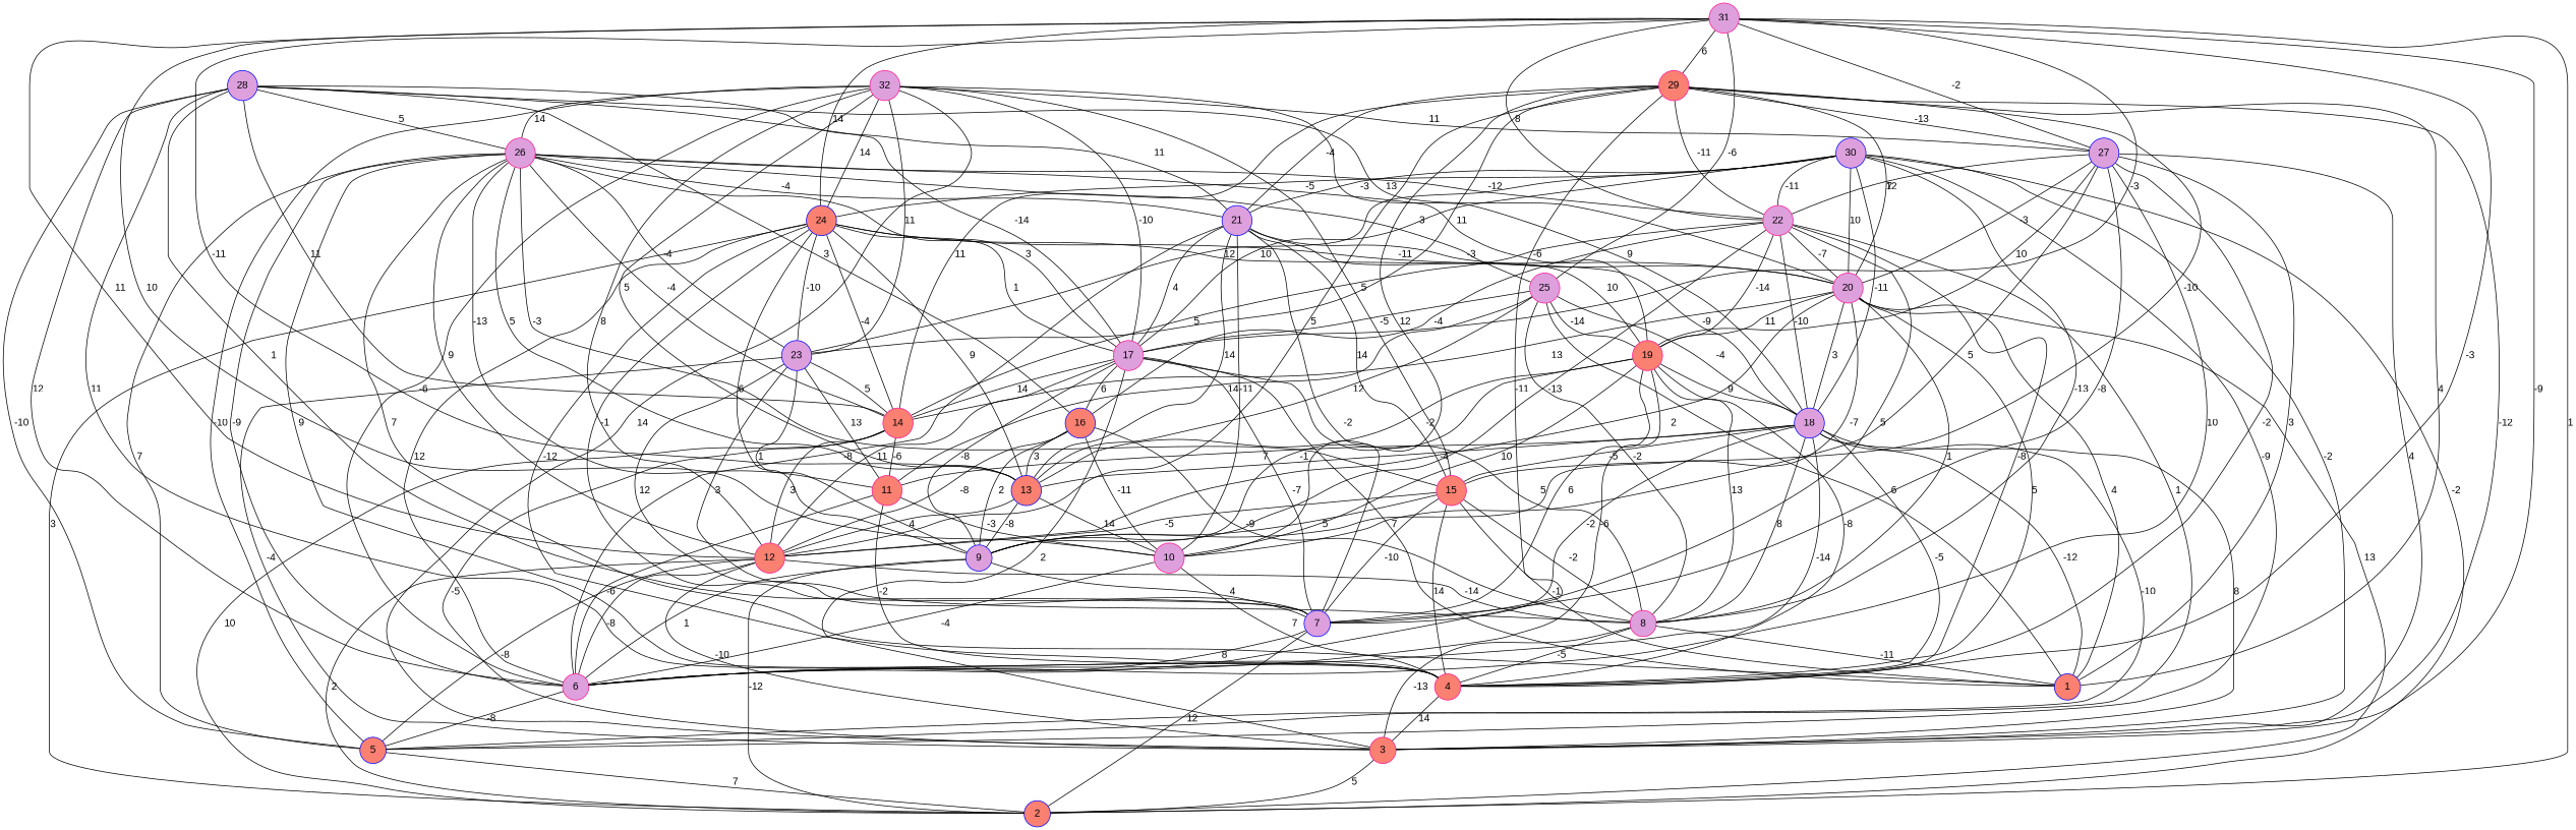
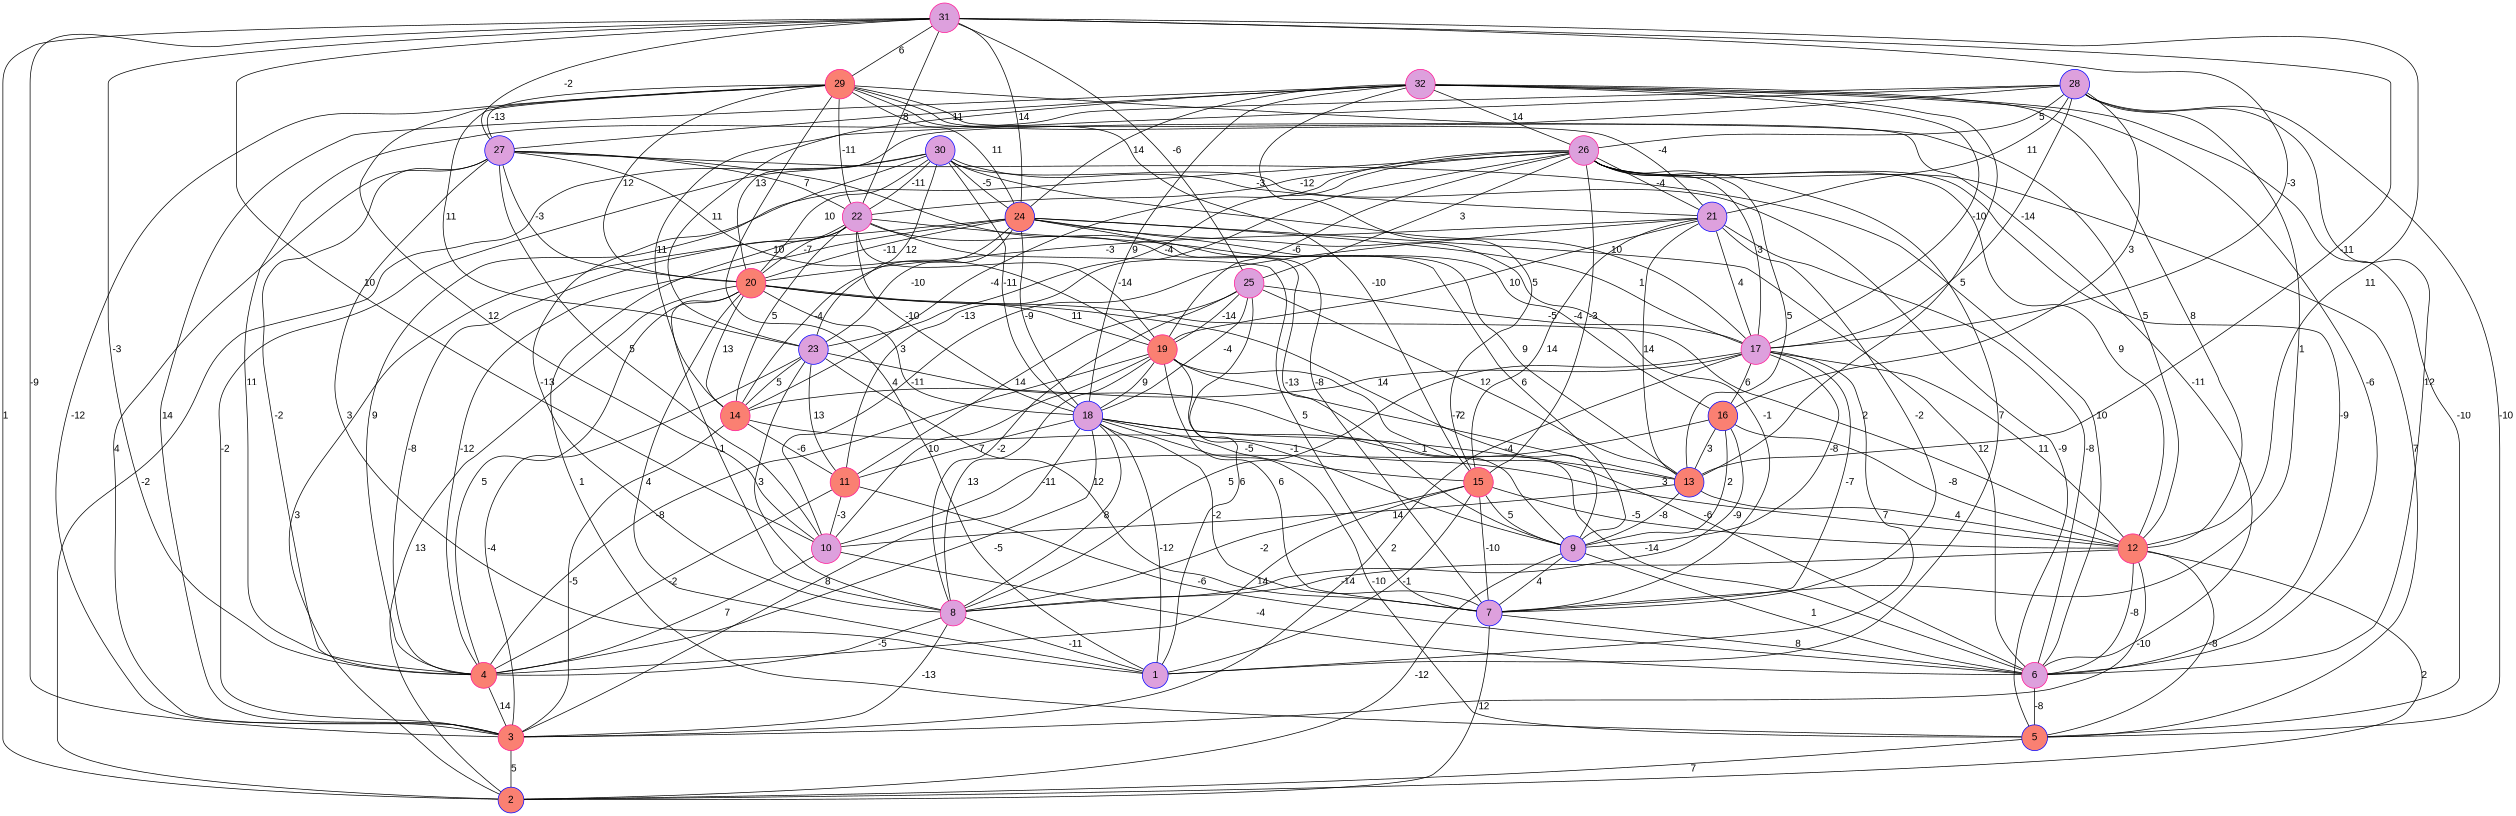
  graph {
    fontname="Liberation Sans"
    node [color=deeppink fillcolor=plum fontname="Liberation Sans" shape=circle style=filled]
    edge [fontname="Liberation Sans"]
    3 [fillcolor=salmon]
    32
    5 [color=blue fillcolor=salmon]
    6
    12 [fillcolor=salmon]
    13 [color=blue fillcolor=salmon]
    15 [fillcolor=salmon]
    17
    18 [color=blue]
    23 [color=blue]
    24 [color=blue fillcolor=salmon]
    26
    27 [color=blue]
    2 [color=blue fillcolor=salmon]
    8
    10
    9 [color=blue]
    4 [fillcolor=salmon]
-   1 [color=blue fillcolor=salmon]
+   1 [color=blue]
    7 [color=blue]
    14 [fillcolor=salmon]
    16 [color=blue fillcolor=salmon]
    11 [fillcolor=salmon]
-   20
+   20 [fillcolor=salmon]
    22
    25
    21 [color=blue]
    19 [fillcolor=salmon]
    31
    29 [fillcolor=salmon]
    30 [color=blue]
    28 [color=blue]
    3 -- 2 [label=5]
    32 -- 3 [label=14]
    32 -- 5 [label=-10]
    32 -- 6 [label=-6]
    32 -- 12 [label=8]
    32 -- 13 [label=5]
    32 -- 15 [label=5]
    32 -- 17 [label=-10]
    32 -- 18 [label=9]
    32 -- 23 [label=11]
    32 -- 24 [label=14]
    32 -- 26 [label=14]
    32 -- 27 [label=11]
    5 -- 2 [label=7]
    6 -- 5 [label=-8]
    12 -- 3 [label=-10]
    12 -- 5 [label=-8]
    12 -- 6 [label=-8]
    12 -- 2 [label=2]
    12 -- 8 [label=-14]
    13 -- 12 [label=4]
    13 -- 10 [label=14]
    13 -- 9 [label=-8]
    15 -- 12 [label=-5]
    15 -- 8 [label=-2]
    15 -- 9 [label=5]
    15 -- 4 [label=14]
    15 -- 1 [label=-1]
    15 -- 7 [label=-10]
    17 -- 3 [label=2]
    17 -- 12 [label=11]
    17 -- 8 [label=5]
    17 -- 9 [label=-8]
    17 -- 1 [label=7]
    17 -- 7 [label=-7]
    17 -- 14 [label=14]
    17 -- 16 [label=6]
    18 -- 3 [label=8]
    18 -- 5 [label=-10]
    18 -- 6 [label=-14]
    18 -- 13 [label=-4]
    18 -- 15 [label=-5]
    18 -- 8 [label=8]
    18 -- 4 [label=-5]
    18 -- 1 [label=-12]
    18 -- 7 [label=-2]
    18 -- 11 [label=7]
    23 -- 3 [label=-4]
    23 -- 8 [label=3]
    23 -- 9 [label=1]
    23 -- 7 [label=12]
    23 -- 14 [label=5]
    23 -- 11 [label=13]
    24 -- 6 [label=12]
    24 -- 13 [label=9]
    24 -- 17 [label=1]
    24 -- 18 [label=-9]
    24 -- 23 [label=-10]
    24 -- 2 [label=3]
    24 -- 9 [label=6]
    24 -- 4 [label=-12]
    24 -- 7 [label=-1]
    24 -- 14 [label=-4]
    24 -- 20 [label=-11]
    26 -- 5 [label=7]
    26 -- 6 [label=-9]
    26 -- 12 [label=9]
    26 -- 13 [label=5]
    26 -- 15 [label=-3]
    26 -- 17 [label=3]
    26 -- 23 [label=-4]
    26 -- 4 [label=9]
    26 -- 1 [label=7]
    26 -- 14 [label=-4]
    26 -- 11 [label=-13]
    26 -- 22 [label=-12]
    26 -- 25 [label=3]
    26 -- 21 [label=-4]
    26 -- 19 [label=-6]
    27 -- 3 [label=4]
    27 -- 6 [label=10]
    27 -- 10 [label=5]
    27 -- 4 [label=-2]
    27 -- 1 [label=3]
    27 -- 7 [label=-8]
    27 -- 20 [label=-3]
    27 -- 22 [label=7]
    27 -- 19 [label=10]
    8 -- 3 [label=-13]
    8 -- 4 [label=-5]
    8 -- 1 [label=-11]
    10 -- 6 [label=-4]
    10 -- 4 [label=7]
    9 -- 6 [label=1]
    9 -- 2 [label=-12]
    9 -- 7 [label=4]
    4 -- 3 [label=14]
    7 -- 6 [label=8]
    7 -- 2 [label=12]
    14 -- 3 [label=-5]
    14 -- 12 [label=3]
-   14 -- 2 [label=10]
    14 -- 11 [label=-6]
    16 -- 12 [label=-8]
    16 -- 13 [label=3]
    16 -- 8 [label=-9]
    16 -- 10 [label=-11]
    16 -- 9 [label=2]
    11 -- 6 [label=-6]
    11 -- 10 [label=-3]
    11 -- 4 [label=-2]
    20 -- 12 [label=2]
    20 -- 18 [label=3]
    20 -- 2 [label=13]
    20 -- 8 [label=1]
    20 -- 9 [label=-7]
    20 -- 4 [label=5]
    20 -- 1 [label=4]
    20 -- 14 [label=13]
    20 -- 19 [label=11]
    22 -- 5 [label=1]
    22 -- 18 [label=-10]
    22 -- 9 [label=-13]
    22 -- 4 [label=-8]
    22 -- 7 [label=5]
    22 -- 14 [label=5]
    22 -- 16 [label=-4]
    22 -- 20 [label=-7]
    22 -- 19 [label=-14]
    25 -- 13 [label=12]
    25 -- 17 [label=-5]
    25 -- 18 [label=-4]
    25 -- 8 [label=-2]
    25 -- 1 [label=6]
    25 -- 11 [label=14]
    25 -- 19 [label=-14]
    21 -- 6 [label=-8]
    21 -- 13 [label=14]
    21 -- 15 [label=14]
    21 -- 17 [label=4]
    21 -- 10 [label=-11]
    21 -- 7 [label=-2]
    21 -- 20 [label=-3]
    21 -- 19 [label=10]
    19 -- 6 [label=-6]
    19 -- 13 [label=-2]
    19 -- 18 [label=9]
    19 -- 8 [label=13]
    19 -- 10 [label=10]
    19 -- 9 [label=-1]
    19 -- 4 [label=-8]
    19 -- 7 [label=6]
    31 -- 3 [label=-9]
    31 -- 12 [label=11]
    31 -- 13 [label=-11]
    31 -- 17 [label=-3]
    31 -- 24 [label=14]
    31 -- 27 [label=-2]
    31 -- 2 [label=1]
    31 -- 10 [label=10]
    31 -- 4 [label=-3]
    31 -- 22 [label=8]
    31 -- 25 [label=-6]
    31 -- 29 [label=6]
    29 -- 3 [label=-12]
    29 -- 6 [label=-11]
    29 -- 12 [label=5]
    29 -- 15 [label=-10]
    29 -- 23 [label=11]
-   29 -- 14 [label=11]
+   29 -- 24 [label=11]
    29 -- 27 [label=-13]
    29 -- 10 [label=12]
    29 -- 1 [label=4]
    29 -- 20 [label=12]
    29 -- 22 [label=-11]
    29 -- 21 [label=-4]
    30 -- 3 [label=-2]
    30 -- 5 [label=-9]
    30 -- 17 [label=10]
    30 -- 18 [label=-11]
    30 -- 23 [label=12]
    30 -- 24 [label=-5]
    30 -- 2 [label=-2]
    30 -- 8 [label=-13]
    30 -- 20 [label=10]
    30 -- 22 [label=-11]
    30 -- 21 [label=-3]
    28 -- 5 [label=-10]
    28 -- 6 [label=12]
    28 -- 17 [label=-14]
    28 -- 26 [label=5]
    28 -- 4 [label=11]
    28 -- 7 [label=1]
    28 -- 14 [label=11]
    28 -- 16 [label=3]
    28 -- 20 [label=13]
    28 -- 21 [label=11]
  }
